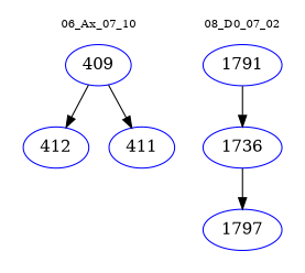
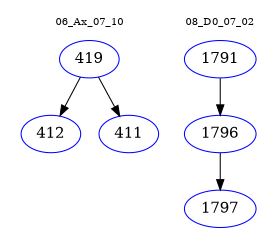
  digraph {
    node [color=blue]
    edge [color=black]
-   n1 [label=409]
+   n1 [label=419]
    n2 [label=412]
    n3 [label=411]
    n4 [label=1791]
    n5 [label=1797]
-   n6 [label=1736]
+   n6 [label=1796]
    subgraph cluster_1 {
      color=white
      fontsize=10
      label="06_Ax_07_10"
      n1
      n2
      n3
    }
    subgraph cluster_2 {
      color=white
      fontsize=10
      label="08_D0_07_02"
      n4
      n5
      n6
    }
    n1 -> n2
    n1 -> n3
    n4 -> n6
    n6 -> n5
  }
